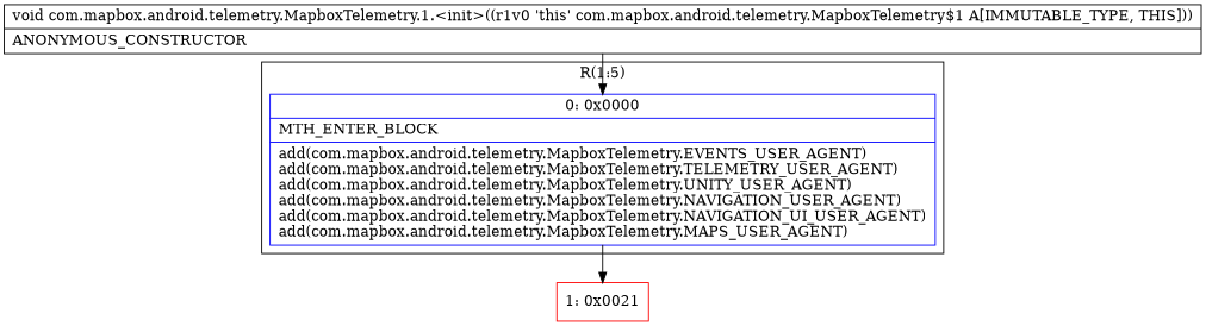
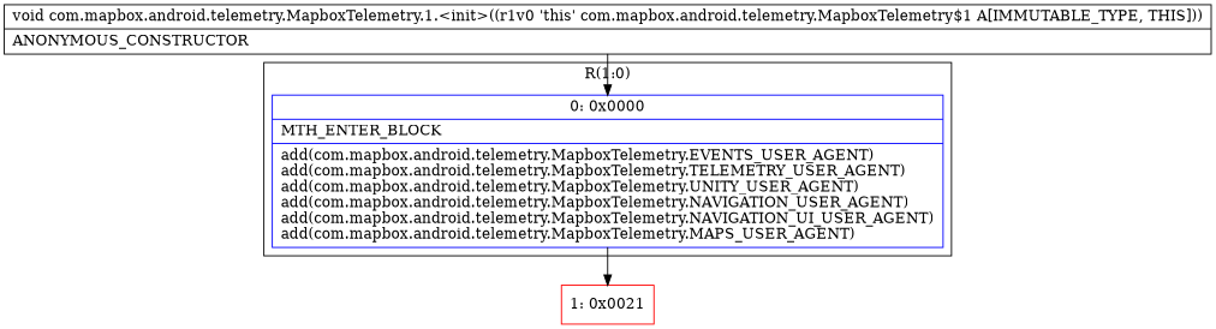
  digraph {
    node [shape=record]
    n1 [color=blue label="{0\:\ 0x0000|MTH_ENTER_BLOCK\l|add(com.mapbox.android.telemetry.MapboxTelemetry.EVENTS_USER_AGENT)\ladd(com.mapbox.android.telemetry.MapboxTelemetry.TELEMETRY_USER_AGENT)\ladd(com.mapbox.android.telemetry.MapboxTelemetry.UNITY_USER_AGENT)\ladd(com.mapbox.android.telemetry.MapboxTelemetry.NAVIGATION_USER_AGENT)\ladd(com.mapbox.android.telemetry.MapboxTelemetry.NAVIGATION_UI_USER_AGENT)\ladd(com.mapbox.android.telemetry.MapboxTelemetry.MAPS_USER_AGENT)\l}"]
    n2 [color=red label="{1\:\ 0x0021}"]
    n3 [label="{void com.mapbox.android.telemetry.MapboxTelemetry.1.\<init\>((r1v0 'this' com.mapbox.android.telemetry.MapboxTelemetry$1 A[IMMUTABLE_TYPE, THIS]))  | ANONYMOUS_CONSTRUCTOR\l}"]
    subgraph cluster_1 {
-     label="R(1:5)"
+     label="R(1:0)"
      n1
    }
    n1 -> n2
    n3 -> n1
  }
